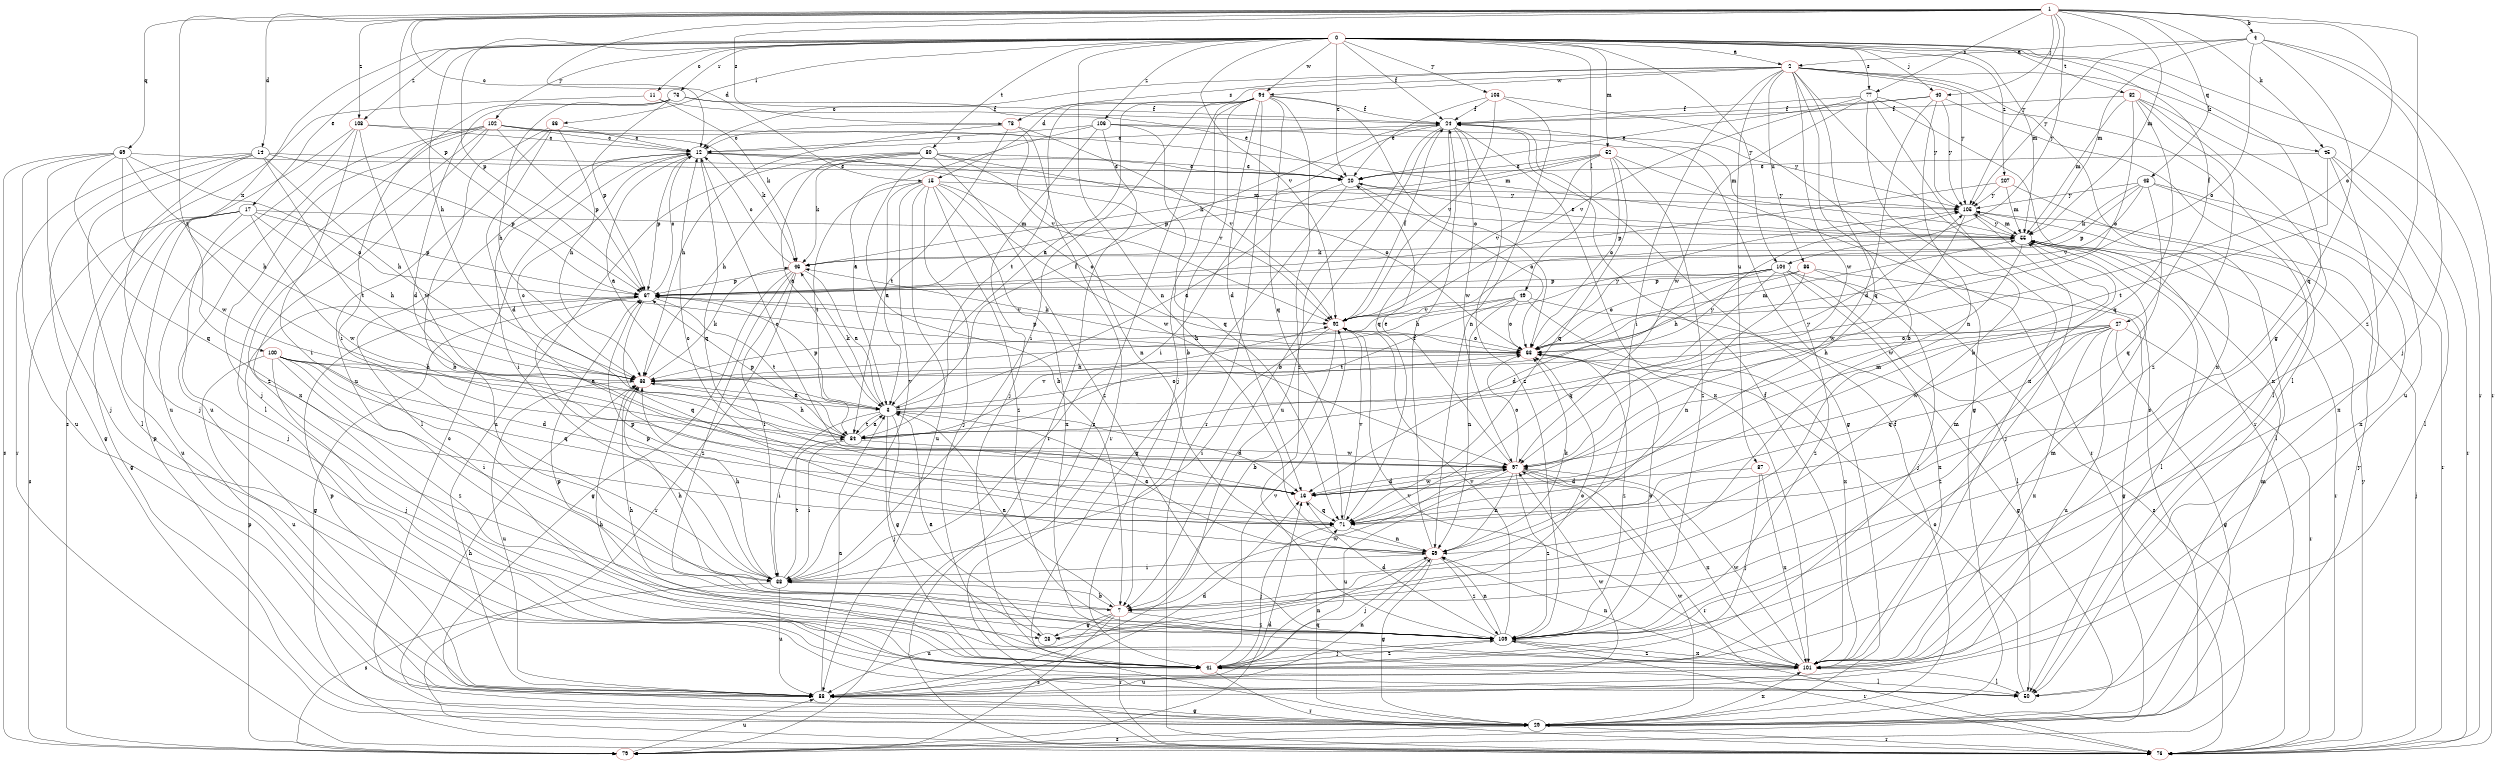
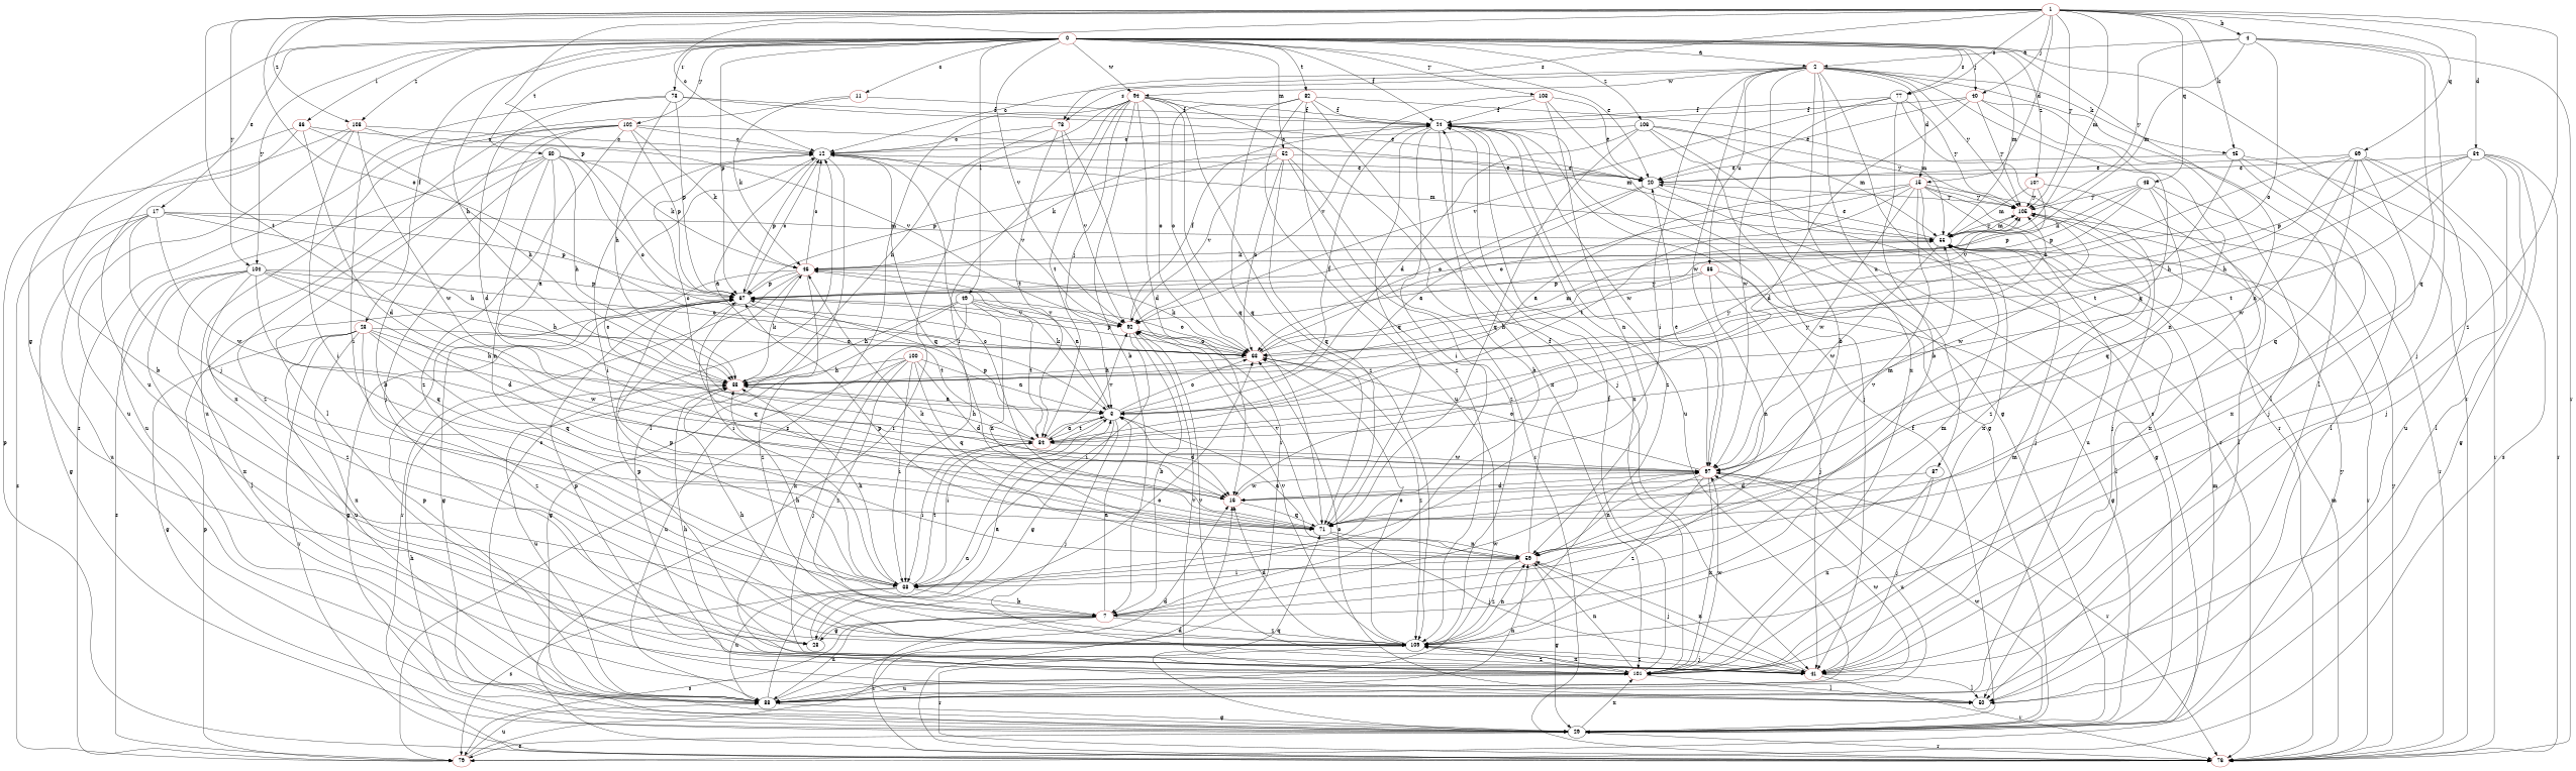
  strict digraph {
    node [color=brown]
    0
    2
    11
    17 [color=black]
    20 [color=black]
-   23 [label=27]
+   23
    24 [color=black]
    28 [color=black]
    33
    36
    40
    49 [color=black]
    52
    55 [color=black]
    59
    67 [color=black]
    73 [color=black]
    76
    77 [color=black]
    80 [color=black]
    82
    92
    94
    100
    102
    103
    104 [color=black]
    106 [color=black]
-   107 [label=207]
+   107
    108
    12 [color=black]
    15
    45 [color=black]
    78
-   105 [color=black]
+   105
    7
    38 [color=black]
    50 [color=black]
    71 [color=black]
    79
    86
-   87
+   87 [color=black]
    97
    101
    46
    41
    88 [color=black]
    29 [color=black]
    63
    3 [color=black]
    109 [color=black]
    16
-   84 [color=black]
+   84
    1
    4 [color=black]
-   14 [color=black]
+   14 [color=black label=34]
    n57 [color=black label=48]
    69 [color=black]
    0 -> 2 [label=a]
    0 -> 11 [label=c]
    0 -> 17 [label=e]
    0 -> 20 [label=e]
    0 -> 23 [label=f]
    0 -> 24 [label=f]
    0 -> 28 [label=g]
    0 -> 33 [label=h]
    0 -> 36 [label=i]
    0 -> 40 [label=j]
    0 -> 49 [label=l]
    0 -> 52 [label=m]
    0 -> 55 [label=m]
    0 -> 59 [label=n]
    0 -> 67 [label=p]
    0 -> 73 [label=r]
    0 -> 76 [label=r]
    0 -> 77 [label=s]
    0 -> 80 [label=t]
    0 -> 82 [label=t]
    0 -> 92 [label=v]
    0 -> 94 [label=w]
-   0 -> 100 [label=x]
    0 -> 102 [label=y]
    0 -> 103 [label=y]
    0 -> 104 [label=y]
    0 -> 106 [label=z]
    0 -> 107 [label=z]
    0 -> 108 [label=z]
    2 -> 94 [label=w]
    2 -> 12 [label=c]
    2 -> 15 [label=d]
    2 -> 45 [label=k]
    2 -> 78 [label=s]
    2 -> 105 [label=y]
    2 -> 7 [label=b]
    2 -> 38 [label=i]
    2 -> 50 [label=l]
    2 -> 71 [label=q]
    2 -> 79 [label=s]
    2 -> 86 [label=u]
    2 -> 87 [label=u]
    2 -> 97 [label=w]
    2 -> 101 [label=x]
    11 -> 24 [label=f]
    11 -> 79 [label=s]
    11 -> 46 [label=k]
    17 -> 33 [label=h]
    17 -> 55 [label=m]
    17 -> 67 [label=p]
    17 -> 79 [label=s]
    17 -> 97 [label=w]
-   17 -> 41 [label=j]
+   17 -> 71 [label=j]
    17 -> 88 [label=u]
    17 -> 29 [label=g]
    20 -> 105 [label=y]
    20 -> 29 [label=g]
    20 -> 63 [label=o]
    20 -> 3 [label=a]
    23 -> 33 [label=h]
    23 -> 76 [label=r]
    23 -> 71 [label=q]
    23 -> 97 [label=w]
    23 -> 101 [label=x]
    23 -> 88 [label=u]
    23 -> 29 [label=g]
    23 -> 63 [label=o]
    23 -> 109 [label=z]
    24 -> 12 [label=c]
    24 -> 7 [label=b]
    24 -> 38 [label=i]
    24 -> 71 [label=q]
    24 -> 97 [label=w]
    24 -> 101 [label=x]
    24 -> 88 [label=u]
    24 -> 29 [label=g]
    24 -> 109 [label=z]
-   3 -> 67 [label=p]
+   28 -> 67 [label=p]
    28 -> 63 [label=o]
    28 -> 3 [label=a]
    33 -> 46 [label=k]
    33 -> 88 [label=u]
    33 -> 3 [label=a]
    36 -> 28 [label=u]
    36 -> 33 [label=h]
    36 -> 12 [label=c]
    36 -> 7 [label=b]
    36 -> 16 [label=d]
    40 -> 20 [label=e]
    40 -> 24 [label=f]
    40 -> 59 [label=n]
    40 -> 105 [label=y]
    40 -> 50 [label=l]
    40 -> 16 [label=d]
    49 -> 33 [label=h]
    49 -> 59 [label=n]
    49 -> 92 [label=v]
    49 -> 101 [label=x]
    49 -> 29 [label=g]
    49 -> 63 [label=o]
    49 -> 84 [label=t]
    52 -> 20 [label=e]
    52 -> 67 [label=p]
    52 -> 76 [label=r]
    52 -> 92 [label=v]
    52 -> 71 [label=q]
    52 -> 46 [label=k]
    52 -> 63 [label=o]
    52 -> 109 [label=z]
    55 -> 20 [label=e]
    55 -> 76 [label=r]
    55 -> 105 [label=y]
    55 -> 50 [label=l]
    55 -> 97 [label=w]
    55 -> 46 [label=k]
    59 -> 24 [label=f]
    59 -> 67 [label=p]
    59 -> 38 [label=i]
-   59 -> 63 [label=k]
+   59 -> 46 [label=k]
    59 -> 41 [label=j]
    59 -> 29 [label=g]
    59 -> 3 [label=a]
    59 -> 109 [label=z]
    67 -> 92 [label=v]
    67 -> 12 [label=c]
    67 -> 71 [label=q]
    67 -> 29 [label=g]
    67 -> 84 [label=t]
    73 -> 20 [label=e]
    73 -> 24 [label=f]
    73 -> 33 [label=h]
    73 -> 67 [label=p]
    73 -> 38 [label=i]
    73 -> 16 [label=d]
-   76 -> 55 [label=j]
+   76 -> 55 [label=m]
    76 -> 105 [label=y]
    77 -> 24 [label=f]
    77 -> 76 [label=r]
    77 -> 92 [label=v]
    77 -> 105 [label=y]
    77 -> 7 [label=b]
    77 -> 97 [label=w]
-   77 -> 101 [label=x]
    80 -> 20 [label=e]
    80 -> 33 [label=h]
    80 -> 59 [label=n]
    80 -> 7 [label=b]
    80 -> 46 [label=k]
    80 -> 88 [label=u]
    80 -> 63 [label=o]
    80 -> 3 [label=a]
    80 -> 109 [label=z]
    82 -> 24 [label=f]
    82 -> 55 [label=m]
    82 -> 71 [label=q]
    82 -> 101 [label=x]
    82 -> 88 [label=u]
    82 -> 63 [label=o]
    82 -> 109 [label=z]
    92 -> 24 [label=f]
    92 -> 7 [label=b]
    92 -> 38 [label=i]
    92 -> 63 [label=o]
    94 -> 24 [label=f]
    94 -> 76 [label=r]
    94 -> 7 [label=b]
    94 -> 38 [label=i]
    94 -> 71 [label=q]
    94 -> 79 [label=s]
    94 -> 41 [label=j]
    94 -> 63 [label=o]
-   94 -> 3 [label=a]
+   94 -> 3 [label=j]
    94 -> 109 [label=z]
    94 -> 16 [label=d]
    94 -> 84 [label=t]
    100 -> 33 [label=h]
    100 -> 38 [label=i]
    100 -> 71 [label=q]
    100 -> 41 [label=j]
    100 -> 88 [label=u]
    100 -> 3 [label=a]
    100 -> 109 [label=z]
    100 -> 16 [label=d]
    102 -> 55 [label=m]
    102 -> 67 [label=p]
    102 -> 12 [label=c]
    102 -> 50 [label=l]
    102 -> 101 [label=x]
    102 -> 46 [label=k]
    102 -> 41 [label=j]
    102 -> 88 [label=u]
    102 -> 109 [label=z]
    103 -> 20 [label=e]
    103 -> 24 [label=f]
    103 -> 59 [label=n]
    103 -> 92 [label=v]
    103 -> 29 [label=g]
    104 -> 33 [label=h]
    104 -> 67 [label=p]
    104 -> 50 [label=l]
    104 -> 71 [label=q]
    104 -> 79 [label=s]
    104 -> 101 [label=x]
    104 -> 63 [label=o]
    104 -> 109 [label=z]
    104 -> 16 [label=d]
    106 -> 55 [label=m]
    106 -> 76 [label=r]
    106 -> 12 [label=c]
    106 -> 105 [label=y]
    106 -> 71 [label=q]
    106 -> 41 [label=j]
-   106 -> 3 [label=a]
+   106 -> 3 [label=d]
    107 -> 55 [label=m]
    107 -> 67 [label=p]
    107 -> 105 [label=y]
    107 -> 50 [label=l]
    108 -> 76 [label=p]
    108 -> 92 [label=v]
    108 -> 12 [label=c]
    108 -> 38 [label=i]
    108 -> 97 [label=w]
    108 -> 88 [label=u]
    12 -> 20 [label=e]
    12 -> 55 [label=m]
    12 -> 67 [label=p]
    12 -> 92 [label=v]
    12 -> 38 [label=i]
    12 -> 50 [label=l]
    12 -> 71 [label=q]
    12 -> 3 [label=a]
    15 -> 105 [label=y]
    15 -> 38 [label=v]
    15 -> 97 [label=w]
    15 -> 101 [label=x]
    15 -> 41 [label=j]
    15 -> 88 [label=u]
    15 -> 63 [label=o]
    15 -> 3 [label=a]
    15 -> 109 [label=z]
    15 -> 84 [label=t]
    45 -> 20 [label=e]
    45 -> 76 [label=r]
    45 -> 50 [label=l]
    45 -> 101 [label=x]
    45 -> 84 [label=t]
    78 -> 33 [label=h]
    78 -> 76 [label=r]
    78 -> 92 [label=v]
    78 -> 12 [label=c]
    78 -> 84 [label=t]
    105 -> 55 [label=m]
    105 -> 97 [label=w]
    105 -> 41 [label=j]
    7 -> 28 [label=g]
    7 -> 33 [label=h]
    7 -> 55 [label=m]
    7 -> 76 [label=r]
    7 -> 79 [label=s]
    7 -> 97 [label=w]
    7 -> 88 [label=u]
    7 -> 3 [label=a]
    7 -> 109 [label=z]
    38 -> 33 [label=h]
    38 -> 67 [label=p]
    38 -> 7 [label=b]
    38 -> 79 [label=s]
    38 -> 88 [label=u]
    38 -> 84 [label=t]
    50 -> 63 [label=o]
    71 -> 59 [label=n]
    71 -> 92 [label=v]
    71 -> 12 [label=c]
    71 -> 41 [label=j]
    79 -> 67 [label=p]
    79 -> 88 [label=u]
    79 -> 16 [label=d]
    86 -> 33 [label=h]
    86 -> 59 [label=n]
    86 -> 67 [label=p]
    86 -> 41 [label=j]
    86 -> 29 [label=g]
    87 -> 101 [label=x]
    87 -> 41 [label=j]
    87 -> 16 [label=d]
    97 -> 20 [label=e]
    97 -> 59 [label=n]
    97 -> 76 [label=r]
    97 -> 101 [label=x]
    97 -> 88 [label=u]
    97 -> 63 [label=o]
    97 -> 109 [label=z]
    97 -> 16 [label=d]
    101 -> 24 [label=f]
    101 -> 55 [label=m]
    101 -> 59 [label=n]
    101 -> 67 [label=p]
    101 -> 92 [label=v]
    101 -> 50 [label=l]
    101 -> 97 [label=w]
    101 -> 88 [label=u]
    101 -> 109 [label=z]
    46 -> 67 [label=p]
    46 -> 76 [label=r]
    46 -> 12 [label=c]
    46 -> 38 [label=i]
    46 -> 29 [label=g]
    46 -> 3 [label=a]
    46 -> 109 [label=z]
    41 -> 33 [label=h]
    41 -> 59 [label=n]
    41 -> 76 [label=r]
    41 -> 92 [label=v]
    41 -> 50 [label=l]
    41 -> 109 [label=z]
    88 -> 59 [label=n]
    88 -> 67 [label=p]
    88 -> 97 [label=w]
    88 -> 29 [label=g]
    88 -> 3 [label=a]
    88 -> 16 [label=d]
    29 -> 24 [label=f]
    29 -> 33 [label=h]
    29 -> 55 [label=m]
    29 -> 76 [label=r]
    29 -> 12 [label=c]
    29 -> 105 [label=y]
    29 -> 71 [label=q]
    29 -> 79 [label=s]
    29 -> 97 [label=w]
    29 -> 101 [label=x]
    63 -> 33 [label=h]
    63 -> 55 [label=m]
    63 -> 67 [label=p]
    63 -> 105 [label=y]
    63 -> 46 [label=k]
    63 -> 109 [label=z]
    3 -> 24 [label=f]
    3 -> 28 [label=g]
    3 -> 105 [label=y]
    3 -> 38 [label=i]
    3 -> 46 [label=k]
    3 -> 41 [label=j]
    3 -> 63 [label=o]
    3 -> 16 [label=d]
    3 -> 84 [label=t]
    109 -> 33 [label=h]
    109 -> 59 [label=n]
    109 -> 76 [label=r]
    109 -> 92 [label=v]
    109 -> 101 [label=x]
    109 -> 41 [label=j]
    109 -> 63 [label=o]
    109 -> 16 [label=d]
    16 -> 55 [label=m]
    16 -> 12 [label=c]
    16 -> 71 [label=q]
    16 -> 97 [label=w]
    84 -> 33 [label=h]
    84 -> 67 [label=p]
    84 -> 92 [label=v]
    84 -> 12 [label=c]
    84 -> 105 [label=y]
    84 -> 38 [label=i]
    84 -> 97 [label=w]
    84 -> 3 [label=a]
    1 -> 40 [label=j]
    1 -> 55 [label=m]
    1 -> 67 [label=p]
    1 -> 77 [label=s]
    1 -> 104 [label=y]
    1 -> 108 [label=z]
    1 -> 12 [label=c]
    1 -> 15 [label=d]
    1 -> 45 [label=k]
    1 -> 78 [label=s]
    1 -> 105 [label=y]
    1 -> 63 [label=o]
    1 -> 109 [label=z]
    1 -> 84 [label=t]
    1 -> 4 [label=b]
    1 -> 14 [label=d]
    1 -> n57 [label=q]
    1 -> 69 [label=q]
    4 -> 2 [label=a]
    4 -> 55 [label=m]
    4 -> 76 [label=r]
    4 -> 105 [label=y]
    4 -> 71 [label=q]
    4 -> 41 [label=j]
    4 -> 63 [label=o]
    14 -> 20 [label=e]
    14 -> 33 [label=h]
    14 -> 67 [label=p]
    14 -> 76 [label=r]
    14 -> 50 [label=l]
    14 -> 41 [label=j]
    14 -> 29 [label=g]
    14 -> 84 [label=t]
    n57 -> 67 [label=p]
    n57 -> 76 [label=r]
    n57 -> 92 [label=v]
    n57 -> 105 [label=y]
    n57 -> 71 [label=q]
    n57 -> 101 [label=x]
    n57 -> 46 [label=k]
    69 -> 20 [label=e]
    69 -> 33 [label=h]
    69 -> 71 [label=q]
    69 -> 79 [label=s]
    69 -> 97 [label=w]
    69 -> 41 [label=j]
    69 -> 88 [label=u]
    69 -> 63 [label=o]
  }
